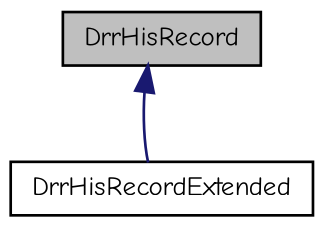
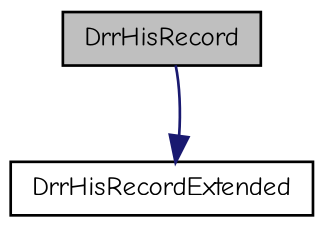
  digraph {
    fontname="Comic Neue"
    node [color=black fontname="Comic Neue" fontsize=10 shape=record style=filled]
    n1 [fillcolor=grey75 fontcolor=black height=0.2 label=DrrHisRecord width=0.4]
    n2 [fillcolor=white height=0.2 label=DrrHisRecordExtended width=0.4]
-   n1 -> n2 [color=midnightblue dir=back fontname="Comic Neue" fontsize=10 labelfontname=Helvetica labelfontsize=10 style=solid]
+   n2 -> n1 [color=midnightblue dir=back fontname="Comic Neue" fontsize=10 labelfontname=Helvetica labelfontsize=10 style=solid]
  }
